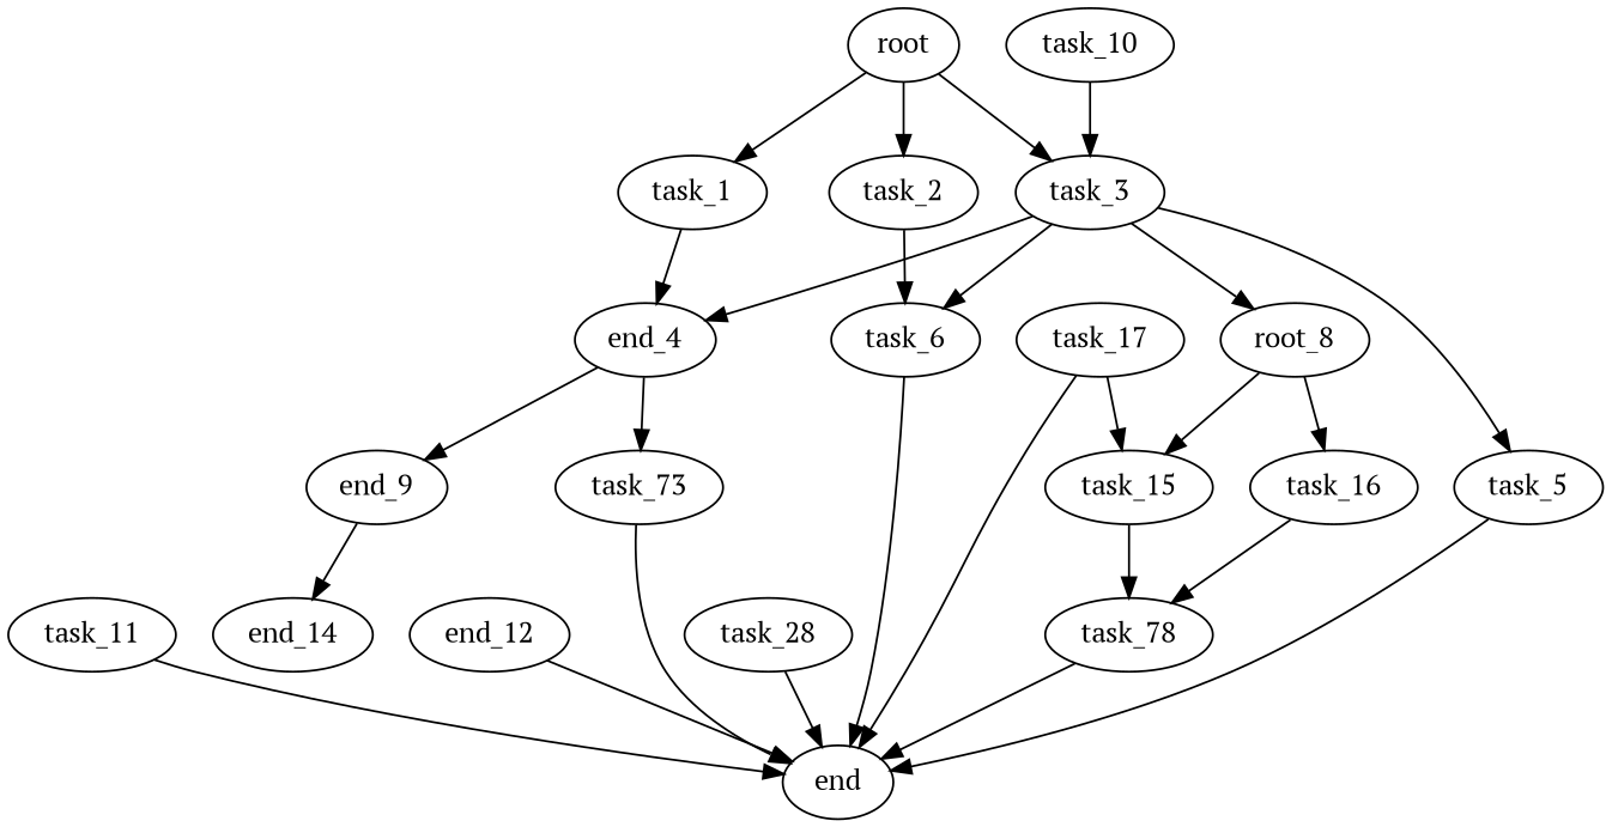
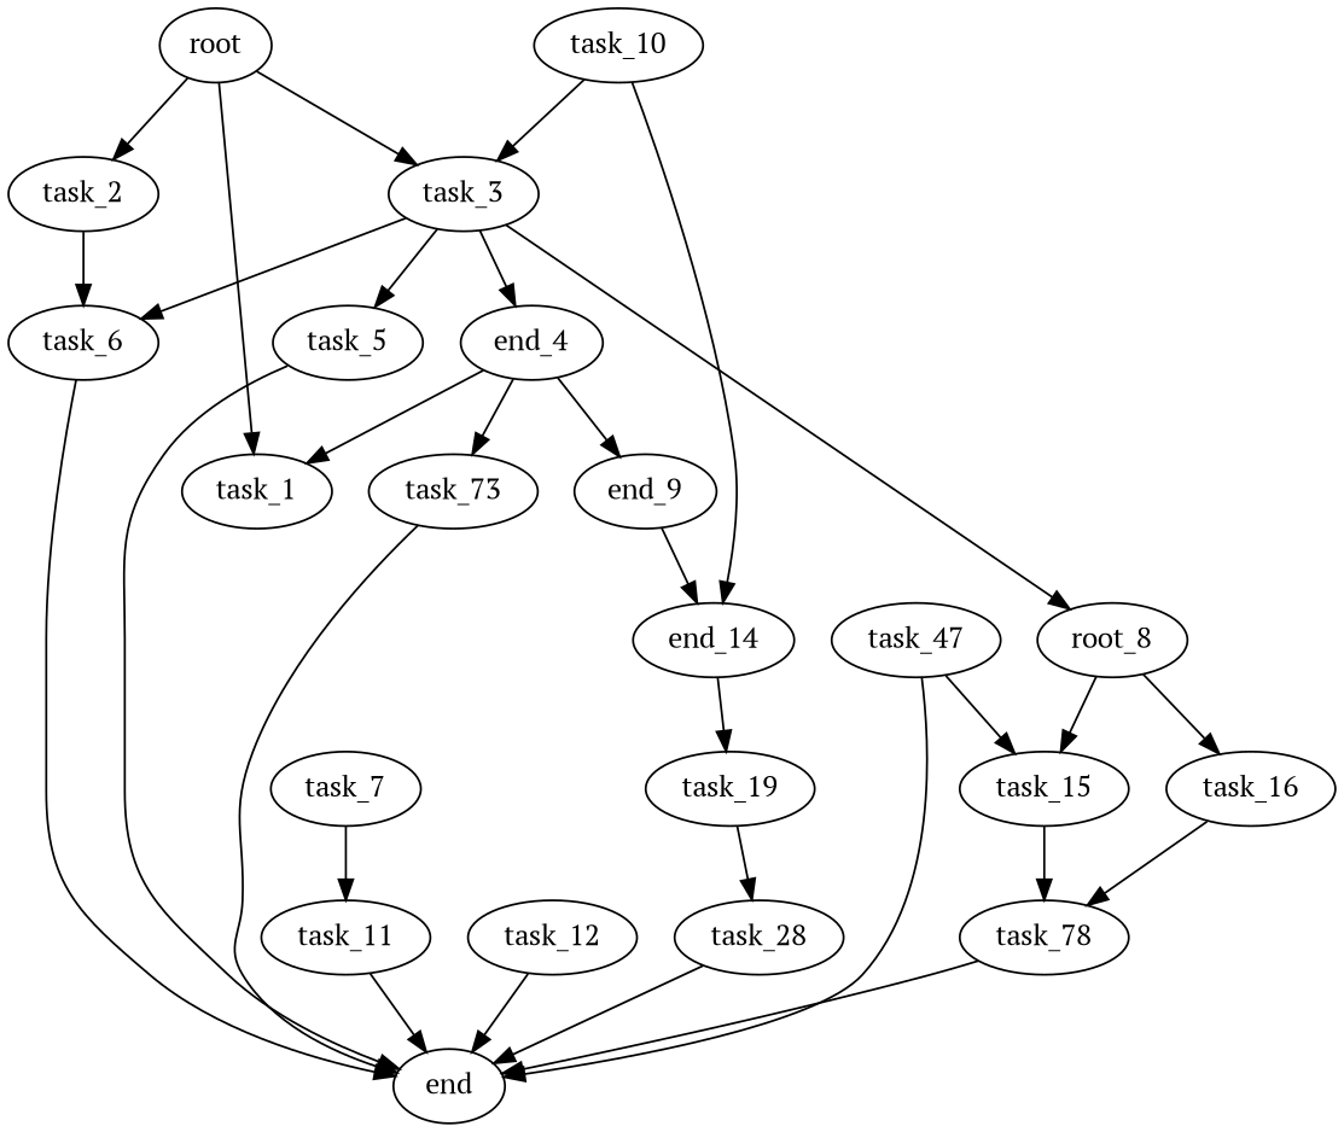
  digraph {
    fontname="PT Serif"
    node [fontname="PT Serif"]
    edge [fontname="PT Serif"]
    root
    task_1
    task_2
    task_3
    n5 [label=end_4]
    task_6
    task_5
    n8 [label=root_8]
    n9 [label=end_9]
    n10 [label=task_73]
+   task_7
    task_11
    end
    task_15
    task_16
    task_10
    n17 [label=end_14]
-   task_12 [label=end_12]
+   task_12
    n19 [label=task_78]
+   task_19
    n21 [label=task_28]
-   task_17
+   task_17 [label=task_47]
    root -> task_1
    root -> task_2
    root -> task_3
-   task_1 -> n5
+   n5 -> task_1
    task_2 -> task_6
    task_3 -> n5
    task_3 -> task_6
    task_3 -> task_5
    task_3 -> n8
    n5 -> n9
    n5 -> n10
    task_6 -> end
    task_5 -> end
    n8 -> task_15
    n8 -> task_16
    n9 -> n17
    n10 -> end
+   task_7 -> task_11
    task_11 -> end
    task_15 -> n19
    task_16 -> n19
    task_10 -> task_3
+   task_10 -> n17
+   n17 -> task_19
    task_12 -> end
    n19 -> end
+   task_19 -> n21
    n21 -> end
    task_17 -> end
    task_17 -> task_15
  }
